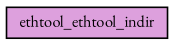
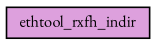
  digraph {
    rankdir=LR
    fontname="EB Garamond"
-   n1 [color=black fillcolor=plum fontname="EB Garamond" fontsize=10 height=0.2 label=ethtool_ethtool_indir shape=record style=filled width=0.4]
+   n1 [color=black fillcolor=plum fontname="EB Garamond" fontsize=10 height=0.2 label=ethtool_rxfh_indir shape=record style=filled width=0.4]
  }
